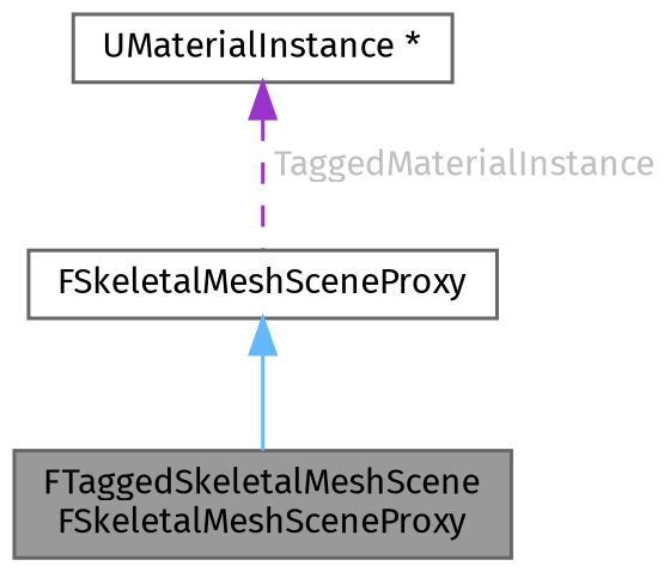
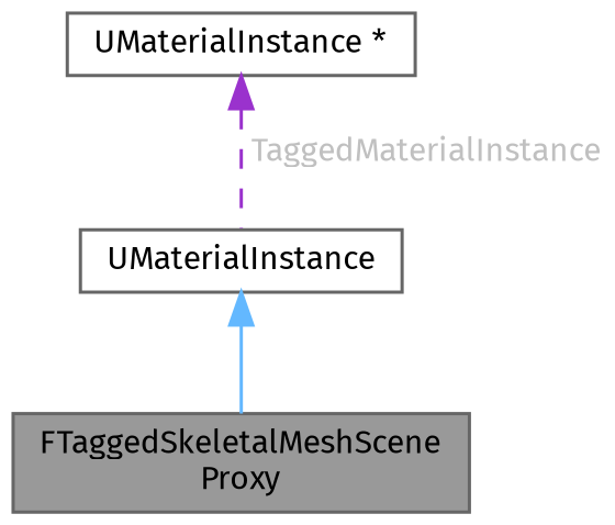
  digraph {
    fontname="Fira Sans"
    node [color=gray40 fillcolor=white fontname="Fira Sans" fontsize=10 shape=box style=filled]
    edge [dir=back fontname="Fira Sans" fontsize=10 labelfontname=Helvetica labelfontsize=10]
-   n1 [fillcolor=grey60 fontcolor=black height=0.2 label="FTaggedSkeletalMeshScene\lFSkeletalMeshSceneProxy" width=0.4]
-   n2 [height=0.2 label=FSkeletalMeshSceneProxy width=0.4]
+   n1 [fillcolor=grey60 fontcolor=black height=0.2 label="FTaggedSkeletalMeshScene\lProxy" width=0.4]
+   n2 [height=0.2 label=UMaterialInstance width=0.4]
    n3 [height=0.2 label="UMaterialInstance *" width=0.4]
    n2 -> n1 [color=steelblue1 style=solid]
    n3 -> n2 [color=darkorchid3 fontcolor=grey label=" TaggedMaterialInstance" style=dashed]
  }
